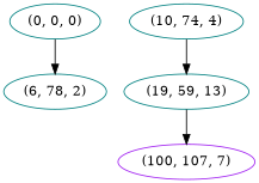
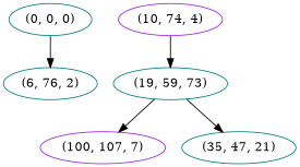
  digraph {
    node [color=teal]
    "(0, 0, 0)"
-   "(6, 76, 2)" [label="(6, 78, 2)"]
+   "(6, 76, 2)"
    "(100, 107, 7)" [color=purple]
-   "(10, 74, 4)"
-   "(19, 59, 13)"
+   "(10, 74, 4)" [color=purple]
+   "(19, 59, 13)" [label="(19, 59, 73)"]
+   "(35, 47, 21)"
    "(0, 0, 0)" -> "(6, 76, 2)"
    "(10, 74, 4)" -> "(19, 59, 13)"
    "(19, 59, 13)" -> "(100, 107, 7)"
+   "(19, 59, 13)" -> "(35, 47, 21)"
  }
